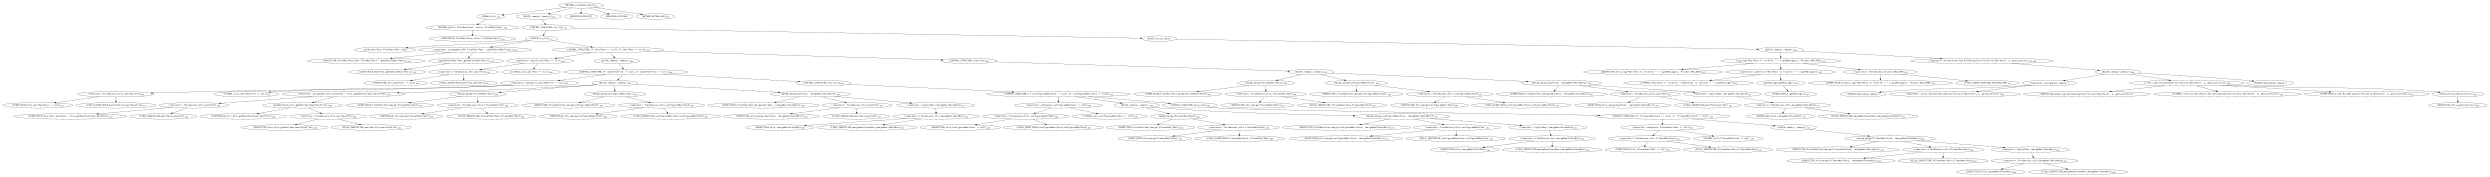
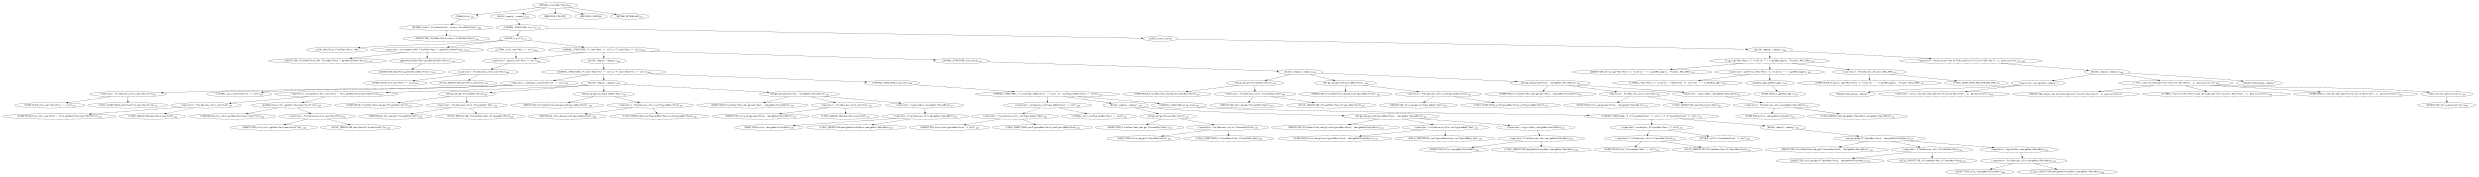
  digraph {
    fontname="Source Code Pro"
    node [fontname="Source Code Pro"]
    edge [fontname="Source Code Pro"]
    n1 [label=<(METHOD,createManifest)<SUB>275</SUB>>]
    n2 [label=<(PARAM,this)<SUB>275</SUB>>]
    n3 [label=<(BLOCK,&lt;empty&gt;,&lt;empty&gt;)<SUB>276</SUB>>]
    n4 [label=<(MODIFIER,PRIVATE)>]
    n5 [label=<(MODIFIER,VIRTUAL)>]
    n6 [label=<(METHOD_RETURN,ANY)<SUB>275</SUB>>]
    n7 [label=<(RETURN,return finalManifest;,return finalManifest;)<SUB>304</SUB>>]
    n8 [label=<(CONTROL_STRUCTURE,try,try)<SUB>277</SUB>>]
    n9 [label=<(BLOCK,try,try)<SUB>277</SUB>>]
    n10 [label=<(BLOCK,catch,catch)>]
    n11 [label=<(LOCAL,Manifest finalManifest: ANY)>]
    n12 [label=<(&lt;operator&gt;.assignment,ANY finalManifest = getDefaultManifest())<SUB>278</SUB>>]
    n13 [label=<(CONTROL_STRUCTURE,if (manifest == null),if (manifest == null))<SUB>280</SUB>>]
    n14 [label=<(BLOCK,&lt;empty&gt;,&lt;empty&gt;)<SUB>306</SUB>>]
    n15 [label=<(IDENTIFIER,finalManifest,ANY finalManifest = getDefaultManifest())<SUB>278</SUB>>]
    n16 [label=<(getDefaultManifest,getDefaultManifest())<SUB>278</SUB>>]
    n17 [label=<(&lt;operator&gt;.equals,manifest == null)<SUB>280</SUB>>]
    n18 [label=<(BLOCK,&lt;empty&gt;,&lt;empty&gt;)<SUB>280</SUB>>]
    n19 [label=<(CONTROL_STRUCTURE,else,else)<SUB>297</SUB>>]
    n20 [label=<(IDENTIFIER,finalManifest,return finalManifest;)<SUB>304</SUB>>]
    n21 [label=<(IDENTIFIER,Manifest,getDefaultManifest())<SUB>278</SUB>>]
    n22 [label=<(&lt;operator&gt;.fieldAccess,this.manifest)<SUB>280</SUB>>]
    n23 [label=<(LITERAL,null,manifest == null)<SUB>280</SUB>>]
    n24 [label=<(CONTROL_STRUCTURE,if (manifestFile != null),if (manifestFile != null))<SUB>281</SUB>>]
    n25 [label=<(BLOCK,&lt;empty&gt;,&lt;empty&gt;)<SUB>297</SUB>>]
    n26 [label=<(IDENTIFIER,this,manifest == null)<SUB>280</SUB>>]
    n27 [label=<(FIELD_IDENTIFIER,manifest,manifest)<SUB>280</SUB>>]
    n28 [label=<(&lt;operator&gt;.notEquals,manifestFile != null)<SUB>281</SUB>>]
    n29 [label=<(BLOCK,&lt;empty&gt;,&lt;empty&gt;)<SUB>281</SUB>>]
    n30 [label=<(CONTROL_STRUCTURE,else,else)<SUB>288</SUB>>]
    n31 [label=<(&lt;operator&gt;.fieldAccess,this.manifestFile)<SUB>281</SUB>>]
    n32 [label=<(LITERAL,null,manifestFile != null)<SUB>281</SUB>>]
    n33 [label=<(&lt;operator&gt;.assignment,this.manifest = this.getManifest(manifestFile))<SUB>284</SUB>>]
    n34 [label=<(merge,merge(filesetManifest))<SUB>285</SUB>>]
    n35 [label=<(merge,merge(configuredManifest))<SUB>286</SUB>>]
    n36 [label=<(merge,merge(manifest, !mergeManifestsMain))<SUB>287</SUB>>]
    n37 [label=<(CONTROL_STRUCTURE,if (configuredManifest != null),if (configuredManifest != null))<SUB>288</SUB>>]
    n38 [label=<(IDENTIFIER,this,manifestFile != null)<SUB>281</SUB>>]
    n39 [label=<(FIELD_IDENTIFIER,manifestFile,manifestFile)<SUB>281</SUB>>]
    n40 [label=<(&lt;operator&gt;.fieldAccess,this.manifest)<SUB>284</SUB>>]
    n41 [label=<(getManifest,this.getManifest(manifestFile))<SUB>284</SUB>>]
    n42 [label=<(IDENTIFIER,finalManifest,merge(filesetManifest))<SUB>285</SUB>>]
    n43 [label=<(&lt;operator&gt;.fieldAccess,this.filesetManifest)<SUB>285</SUB>>]
    n44 [label=<(IDENTIFIER,finalManifest,merge(configuredManifest))<SUB>286</SUB>>]
    n45 [label=<(&lt;operator&gt;.fieldAccess,this.configuredManifest)<SUB>286</SUB>>]
    n46 [label=<(IDENTIFIER,finalManifest,merge(manifest, !mergeManifestsMain))<SUB>287</SUB>>]
    n47 [label=<(&lt;operator&gt;.fieldAccess,this.manifest)<SUB>287</SUB>>]
    n48 [label=<(&lt;operator&gt;.logicalNot,!mergeManifestsMain)<SUB>287</SUB>>]
    n49 [label=<(IDENTIFIER,this,this.manifest = this.getManifest(manifestFile))<SUB>284</SUB>>]
    n50 [label=<(FIELD_IDENTIFIER,manifest,manifest)<SUB>284</SUB>>]
    n51 [label=<(IDENTIFIER,this,this.getManifest(manifestFile))<SUB>284</SUB>>]
    n52 [label=<(&lt;operator&gt;.fieldAccess,this.manifestFile)<SUB>284</SUB>>]
    n53 [label=<(IDENTIFIER,this,this.getManifest(manifestFile))<SUB>284</SUB>>]
    n54 [label=<(FIELD_IDENTIFIER,manifestFile,manifestFile)<SUB>284</SUB>>]
    n55 [label=<(IDENTIFIER,this,merge(filesetManifest))<SUB>285</SUB>>]
    n56 [label=<(FIELD_IDENTIFIER,filesetManifest,filesetManifest)<SUB>285</SUB>>]
    n57 [label=<(IDENTIFIER,this,merge(configuredManifest))<SUB>286</SUB>>]
    n58 [label=<(FIELD_IDENTIFIER,configuredManifest,configuredManifest)<SUB>286</SUB>>]
    n59 [label=<(IDENTIFIER,this,merge(manifest, !mergeManifestsMain))<SUB>287</SUB>>]
    n60 [label=<(FIELD_IDENTIFIER,manifest,manifest)<SUB>287</SUB>>]
    n61 [label=<(&lt;operator&gt;.fieldAccess,this.mergeManifestsMain)<SUB>287</SUB>>]
    n62 [label=<(IDENTIFIER,this,!mergeManifestsMain)<SUB>287</SUB>>]
    n63 [label=<(FIELD_IDENTIFIER,mergeManifestsMain,mergeManifestsMain)<SUB>287</SUB>>]
    n64 [label=<(&lt;operator&gt;.notEquals,configuredManifest != null)<SUB>288</SUB>>]
    n65 [label=<(BLOCK,&lt;empty&gt;,&lt;empty&gt;)<SUB>288</SUB>>]
    n66 [label=<(CONTROL_STRUCTURE,else,else)<SUB>293</SUB>>]
    n67 [label=<(&lt;operator&gt;.fieldAccess,this.configuredManifest)<SUB>288</SUB>>]
    n68 [label=<(LITERAL,null,configuredManifest != null)<SUB>285</SUB>>]
    n69 [label=<(merge,merge(filesetManifest))<SUB>290</SUB>>]
    n70 [label=<(merge,merge(configuredManifest, !mergeManifestsMain))<SUB>291</SUB>>]
    n71 [label=<(CONTROL_STRUCTURE,if (filesetManifest != null),if (filesetManifest != null))<SUB>293</SUB>>]
    n72 [label=<(IDENTIFIER,this,configuredManifest != null)<SUB>288</SUB>>]
    n73 [label=<(FIELD_IDENTIFIER,configuredManifest,configuredManifest)<SUB>288</SUB>>]
    n74 [label=<(IDENTIFIER,finalManifest,merge(filesetManifest))<SUB>290</SUB>>]
    n75 [label=<(&lt;operator&gt;.fieldAccess,this.filesetManifest)<SUB>290</SUB>>]
    n76 [label=<(IDENTIFIER,finalManifest,merge(configuredManifest, !mergeManifestsMain))<SUB>291</SUB>>]
    n77 [label=<(&lt;operator&gt;.fieldAccess,this.configuredManifest)<SUB>291</SUB>>]
    n78 [label=<(&lt;operator&gt;.logicalNot,!mergeManifestsMain)<SUB>292</SUB>>]
    n79 [label=<(IDENTIFIER,this,merge(filesetManifest))<SUB>290</SUB>>]
    n80 [label=<(FIELD_IDENTIFIER,filesetManifest,filesetManifest)<SUB>290</SUB>>]
    n81 [label=<(IDENTIFIER,this,merge(configuredManifest, !mergeManifestsMain))<SUB>291</SUB>>]
    n82 [label=<(FIELD_IDENTIFIER,configuredManifest,configuredManifest)<SUB>291</SUB>>]
    n83 [label=<(&lt;operator&gt;.fieldAccess,this.mergeManifestsMain)<SUB>292</SUB>>]
    n84 [label=<(IDENTIFIER,this,!mergeManifestsMain)<SUB>292</SUB>>]
    n85 [label=<(FIELD_IDENTIFIER,mergeManifestsMain,mergeManifestsMain)<SUB>292</SUB>>]
    n86 [label=<(&lt;operator&gt;.notEquals,filesetManifest != null)<SUB>293</SUB>>]
    n87 [label=<(BLOCK,&lt;empty&gt;,&lt;empty&gt;)<SUB>293</SUB>>]
    n88 [label=<(&lt;operator&gt;.fieldAccess,this.filesetManifest)<SUB>293</SUB>>]
    n89 [label=<(LITERAL,null,filesetManifest != null)<SUB>293</SUB>>]
    n90 [label=<(merge,merge(filesetManifest, !mergeManifestsMain))<SUB>295</SUB>>]
    n91 [label=<(IDENTIFIER,this,filesetManifest != null)<SUB>293</SUB>>]
    n92 [label=<(FIELD_IDENTIFIER,filesetManifest,filesetManifest)<SUB>293</SUB>>]
    n93 [label=<(IDENTIFIER,finalManifest,merge(filesetManifest, !mergeManifestsMain))<SUB>295</SUB>>]
    n94 [label=<(&lt;operator&gt;.fieldAccess,this.filesetManifest)<SUB>295</SUB>>]
    n95 [label=<(&lt;operator&gt;.logicalNot,!mergeManifestsMain)<SUB>295</SUB>>]
    n96 [label=<(IDENTIFIER,this,merge(filesetManifest, !mergeManifestsMain))<SUB>295</SUB>>]
    n97 [label=<(FIELD_IDENTIFIER,filesetManifest,filesetManifest)<SUB>295</SUB>>]
    n98 [label=<(&lt;operator&gt;.fieldAccess,this.mergeManifestsMain)<SUB>295</SUB>>]
    n99 [label=<(IDENTIFIER,this,!mergeManifestsMain)<SUB>295</SUB>>]
    n100 [label=<(FIELD_IDENTIFIER,mergeManifestsMain,mergeManifestsMain)<SUB>295</SUB>>]
    n101 [label=<(merge,merge(filesetManifest))<SUB>299</SUB>>]
    n102 [label=<(merge,merge(configuredManifest))<SUB>300</SUB>>]
    n103 [label=<(merge,merge(manifest, !mergeManifestsMain))<SUB>301</SUB>>]
    n104 [label=<(IDENTIFIER,finalManifest,merge(filesetManifest))<SUB>299</SUB>>]
    n105 [label=<(&lt;operator&gt;.fieldAccess,this.filesetManifest)<SUB>299</SUB>>]
    n106 [label=<(IDENTIFIER,finalManifest,merge(configuredManifest))<SUB>300</SUB>>]
    n107 [label=<(&lt;operator&gt;.fieldAccess,this.configuredManifest)<SUB>300</SUB>>]
    n108 [label=<(IDENTIFIER,finalManifest,merge(manifest, !mergeManifestsMain))<SUB>301</SUB>>]
    n109 [label=<(&lt;operator&gt;.fieldAccess,this.manifest)<SUB>301</SUB>>]
    n110 [label=<(&lt;operator&gt;.logicalNot,!mergeManifestsMain)<SUB>301</SUB>>]
    n111 [label=<(IDENTIFIER,this,merge(filesetManifest))<SUB>299</SUB>>]
    n112 [label=<(FIELD_IDENTIFIER,filesetManifest,filesetManifest)<SUB>299</SUB>>]
    n113 [label=<(IDENTIFIER,this,merge(configuredManifest))<SUB>300</SUB>>]
    n114 [label=<(FIELD_IDENTIFIER,configuredManifest,configuredManifest)<SUB>300</SUB>>]
    n115 [label=<(IDENTIFIER,this,merge(manifest, !mergeManifestsMain))<SUB>301</SUB>>]
    n116 [label=<(FIELD_IDENTIFIER,manifest,manifest)<SUB>301</SUB>>]
    n117 [label=<(&lt;operator&gt;.fieldAccess,this.mergeManifestsMain)<SUB>301</SUB>>]
    n118 [label=<(IDENTIFIER,this,!mergeManifestsMain)<SUB>301</SUB>>]
    n119 [label=<(FIELD_IDENTIFIER,mergeManifestsMain,mergeManifestsMain)<SUB>301</SUB>>]
    n120 [label=<(log,log(&quot;Manifest is invalid: &quot; + e.getMessage(), Project.MSG_ERR))<SUB>307</SUB>>]
    n121 [label=<(&lt;operator&gt;.throw,throw new BuildException(&quot;Invalid Manifest&quot;, e, getLocation());)<SUB>308</SUB>>]
    n122 [label=<(IDENTIFIER,this,log(&quot;Manifest is invalid: &quot; + e.getMessage(), Project.MSG_ERR))<SUB>307</SUB>>]
    n123 [label=<(&lt;operator&gt;.addition,&quot;Manifest is invalid: &quot; + e.getMessage())<SUB>307</SUB>>]
    n124 [label=<(&lt;operator&gt;.fieldAccess,Project.MSG_ERR)<SUB>307</SUB>>]
    n125 [label=<(BLOCK,&lt;empty&gt;,&lt;empty&gt;)<SUB>308</SUB>>]
    n126 [label=<(LITERAL,&quot;Manifest is invalid: &quot;,&quot;Manifest is invalid: &quot; + e.getMessage())<SUB>307</SUB>>]
    n127 [label=<(getMessage,getMessage())<SUB>307</SUB>>]
    n128 [label=<(IDENTIFIER,Project,log(&quot;Manifest is invalid: &quot; + e.getMessage(), Project.MSG_ERR))<SUB>307</SUB>>]
    n129 [label=<(FIELD_IDENTIFIER,MSG_ERR,MSG_ERR)<SUB>307</SUB>>]
    n130 [label=<(IDENTIFIER,e,getMessage())<SUB>307</SUB>>]
    n131 [label=<(&lt;operator&gt;.assignment,&lt;empty&gt;)>]
    n132 [label=<(&lt;init&gt;,new BuildException(&quot;Invalid Manifest&quot;, e, getLocation()))<SUB>308</SUB>>]
    n133 [label=<(IDENTIFIER,$obj6,&lt;empty&gt;)>]
    n134 [label=<(IDENTIFIER,$obj6,&lt;empty&gt;)>]
    n135 [label=<(&lt;operator&gt;.alloc,new BuildException(&quot;Invalid Manifest&quot;, e, getLocation()))<SUB>308</SUB>>]
    n136 [label=<(IDENTIFIER,$obj6,new BuildException(&quot;Invalid Manifest&quot;, e, getLocation()))>]
    n137 [label=<(LITERAL,&quot;Invalid Manifest&quot;,new BuildException(&quot;Invalid Manifest&quot;, e, getLocation()))<SUB>308</SUB>>]
    n138 [label=<(IDENTIFIER,e,new BuildException(&quot;Invalid Manifest&quot;, e, getLocation()))<SUB>308</SUB>>]
    n139 [label=<(getLocation,getLocation())<SUB>308</SUB>>]
    n140 [label=<(IDENTIFIER,this,getLocation())<SUB>308</SUB>>]
    n1 -> n2
    n1 -> n3
    n1 -> n4
    n1 -> n5
    n1 -> n6
    n2 -> n7
    n3 -> n8
    n7 -> n20
    n8 -> n9
    n8 -> n10
    n9 -> n11
    n9 -> n12
    n9 -> n13
    n10 -> n14
    n12 -> n15
    n12 -> n16
    n13 -> n17
    n13 -> n18
    n13 -> n19
    n14 -> n120
    n14 -> n121
    n16 -> n21
    n17 -> n22
-   n17 -> n23
+   n23 -> n17
    n18 -> n24
    n19 -> n25
    n22 -> n26
    n22 -> n27
    n24 -> n28
    n24 -> n29
    n24 -> n30
    n25 -> n101
    n25 -> n102
    n25 -> n103
    n28 -> n31
    n28 -> n32
    n29 -> n33
    n29 -> n34
    n29 -> n35
    n29 -> n36
    n30 -> n37
    n31 -> n38
    n31 -> n39
    n33 -> n40
    n33 -> n41
    n34 -> n42
    n34 -> n43
    n35 -> n44
    n35 -> n45
    n36 -> n46
    n36 -> n47
    n36 -> n48
    n37 -> n64
    n37 -> n65
    n37 -> n66
    n40 -> n49
    n40 -> n50
    n41 -> n51
    n41 -> n52
    n43 -> n55
    n43 -> n56
    n45 -> n57
    n45 -> n58
    n47 -> n59
    n47 -> n60
    n48 -> n61
    n52 -> n53
    n52 -> n54
    n61 -> n62
    n61 -> n63
    n64 -> n67
    n64 -> n68
    n65 -> n69
    n65 -> n70
    n66 -> n71
    n67 -> n72
    n67 -> n73
    n69 -> n74
    n69 -> n75
    n70 -> n76
    n70 -> n77
    n70 -> n78
    n71 -> n86
    n71 -> n87
    n75 -> n79
    n75 -> n80
    n77 -> n81
    n77 -> n82
    n78 -> n83
    n83 -> n84
    n83 -> n85
    n86 -> n88
    n86 -> n89
    n87 -> n90
    n88 -> n91
    n88 -> n92
    n90 -> n93
    n90 -> n94
    n90 -> n95
    n94 -> n96
    n94 -> n97
    n95 -> n98
    n98 -> n99
    n98 -> n100
    n101 -> n104
    n101 -> n105
    n102 -> n106
    n102 -> n107
    n103 -> n108
    n103 -> n109
    n103 -> n110
    n105 -> n111
    n105 -> n112
    n107 -> n113
    n107 -> n114
    n109 -> n115
    n109 -> n116
    n110 -> n117
    n117 -> n118
    n117 -> n119
    n120 -> n122
    n120 -> n123
    n120 -> n124
    n121 -> n125
    n123 -> n126
    n123 -> n127
    n124 -> n128
    n124 -> n129
    n125 -> n131
    n125 -> n132
    n125 -> n133
    n127 -> n130
    n131 -> n134
    n131 -> n135
    n132 -> n136
    n132 -> n137
    n132 -> n138
    n132 -> n139
    n139 -> n140
  }
